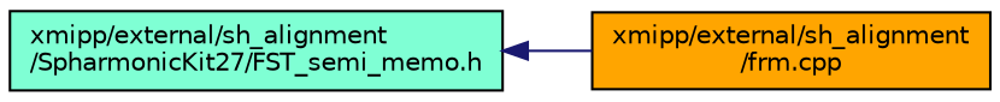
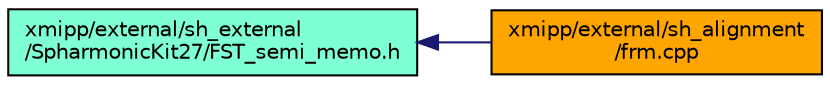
  digraph {
    rankdir=LR
    node [color=black fontname=Helvetica fontsize=10 shape=record style=filled]
-   n1 [fillcolor=aquamarine fontcolor=black height=0.2 label="xmipp/external/sh_alignment\l/SpharmonicKit27/FST_semi_memo.h" width=0.4]
+   n1 [fillcolor=aquamarine fontcolor=black height=0.2 label="xmipp/external/sh_external\l/SpharmonicKit27/FST_semi_memo.h" width=0.4]
    n2 [fillcolor=orange height=0.2 label="xmipp/external/sh_alignment\l/frm.cpp" width=0.4]
    n1 -> n2 [color=midnightblue dir=back fontname=Helvetica fontsize=10 labelfontname=Helvetica labelfontsize=10 style=solid]
  }
